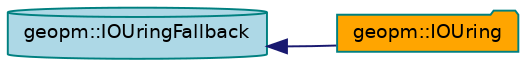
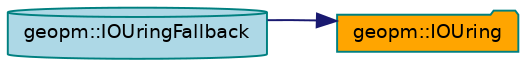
  digraph {
    rankdir=LR
    node [color=teal fontname=Helvetica fontsize=10 style=filled]
    n1 [fillcolor=lightblue fontcolor=black height=0.2 label="geopm::IOUringFallback" shape=cylinder width=0.4]
    n2 [fillcolor=orange height=0.2 label="geopm::IOUring" shape=folder width=0.4]
-   n1 -> n2 [color=midnightblue dir=back fontname=Helvetica fontsize=10 labelfontname=Helvetica labelfontsize=10 style=solid]
+   n2 -> n1 [color=midnightblue dir=back fontname=Helvetica fontsize=10 labelfontname=Helvetica labelfontsize=10 style=solid]
  }
